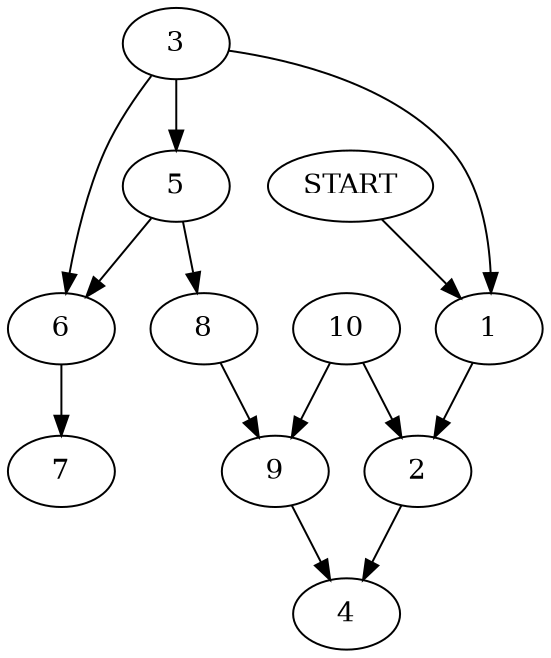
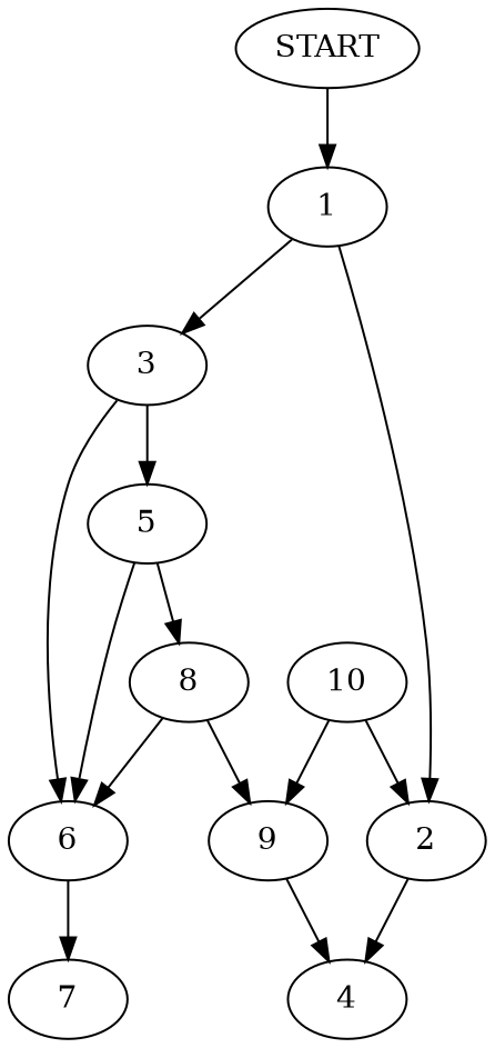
  digraph {
    n1 [label=START]
    1
    2
    3
    4
    5
    6
    8
    7
    9
    10
    n1 -> 1
    1 -> 2
-   3 -> 1
+   1 -> 3
    2 -> 4
    3 -> 5
    3 -> 6
    5 -> 6
    5 -> 8
    6 -> 7
+   8 -> 6
    8 -> 9
    9 -> 4
    10 -> 2
    10 -> 9
  }
